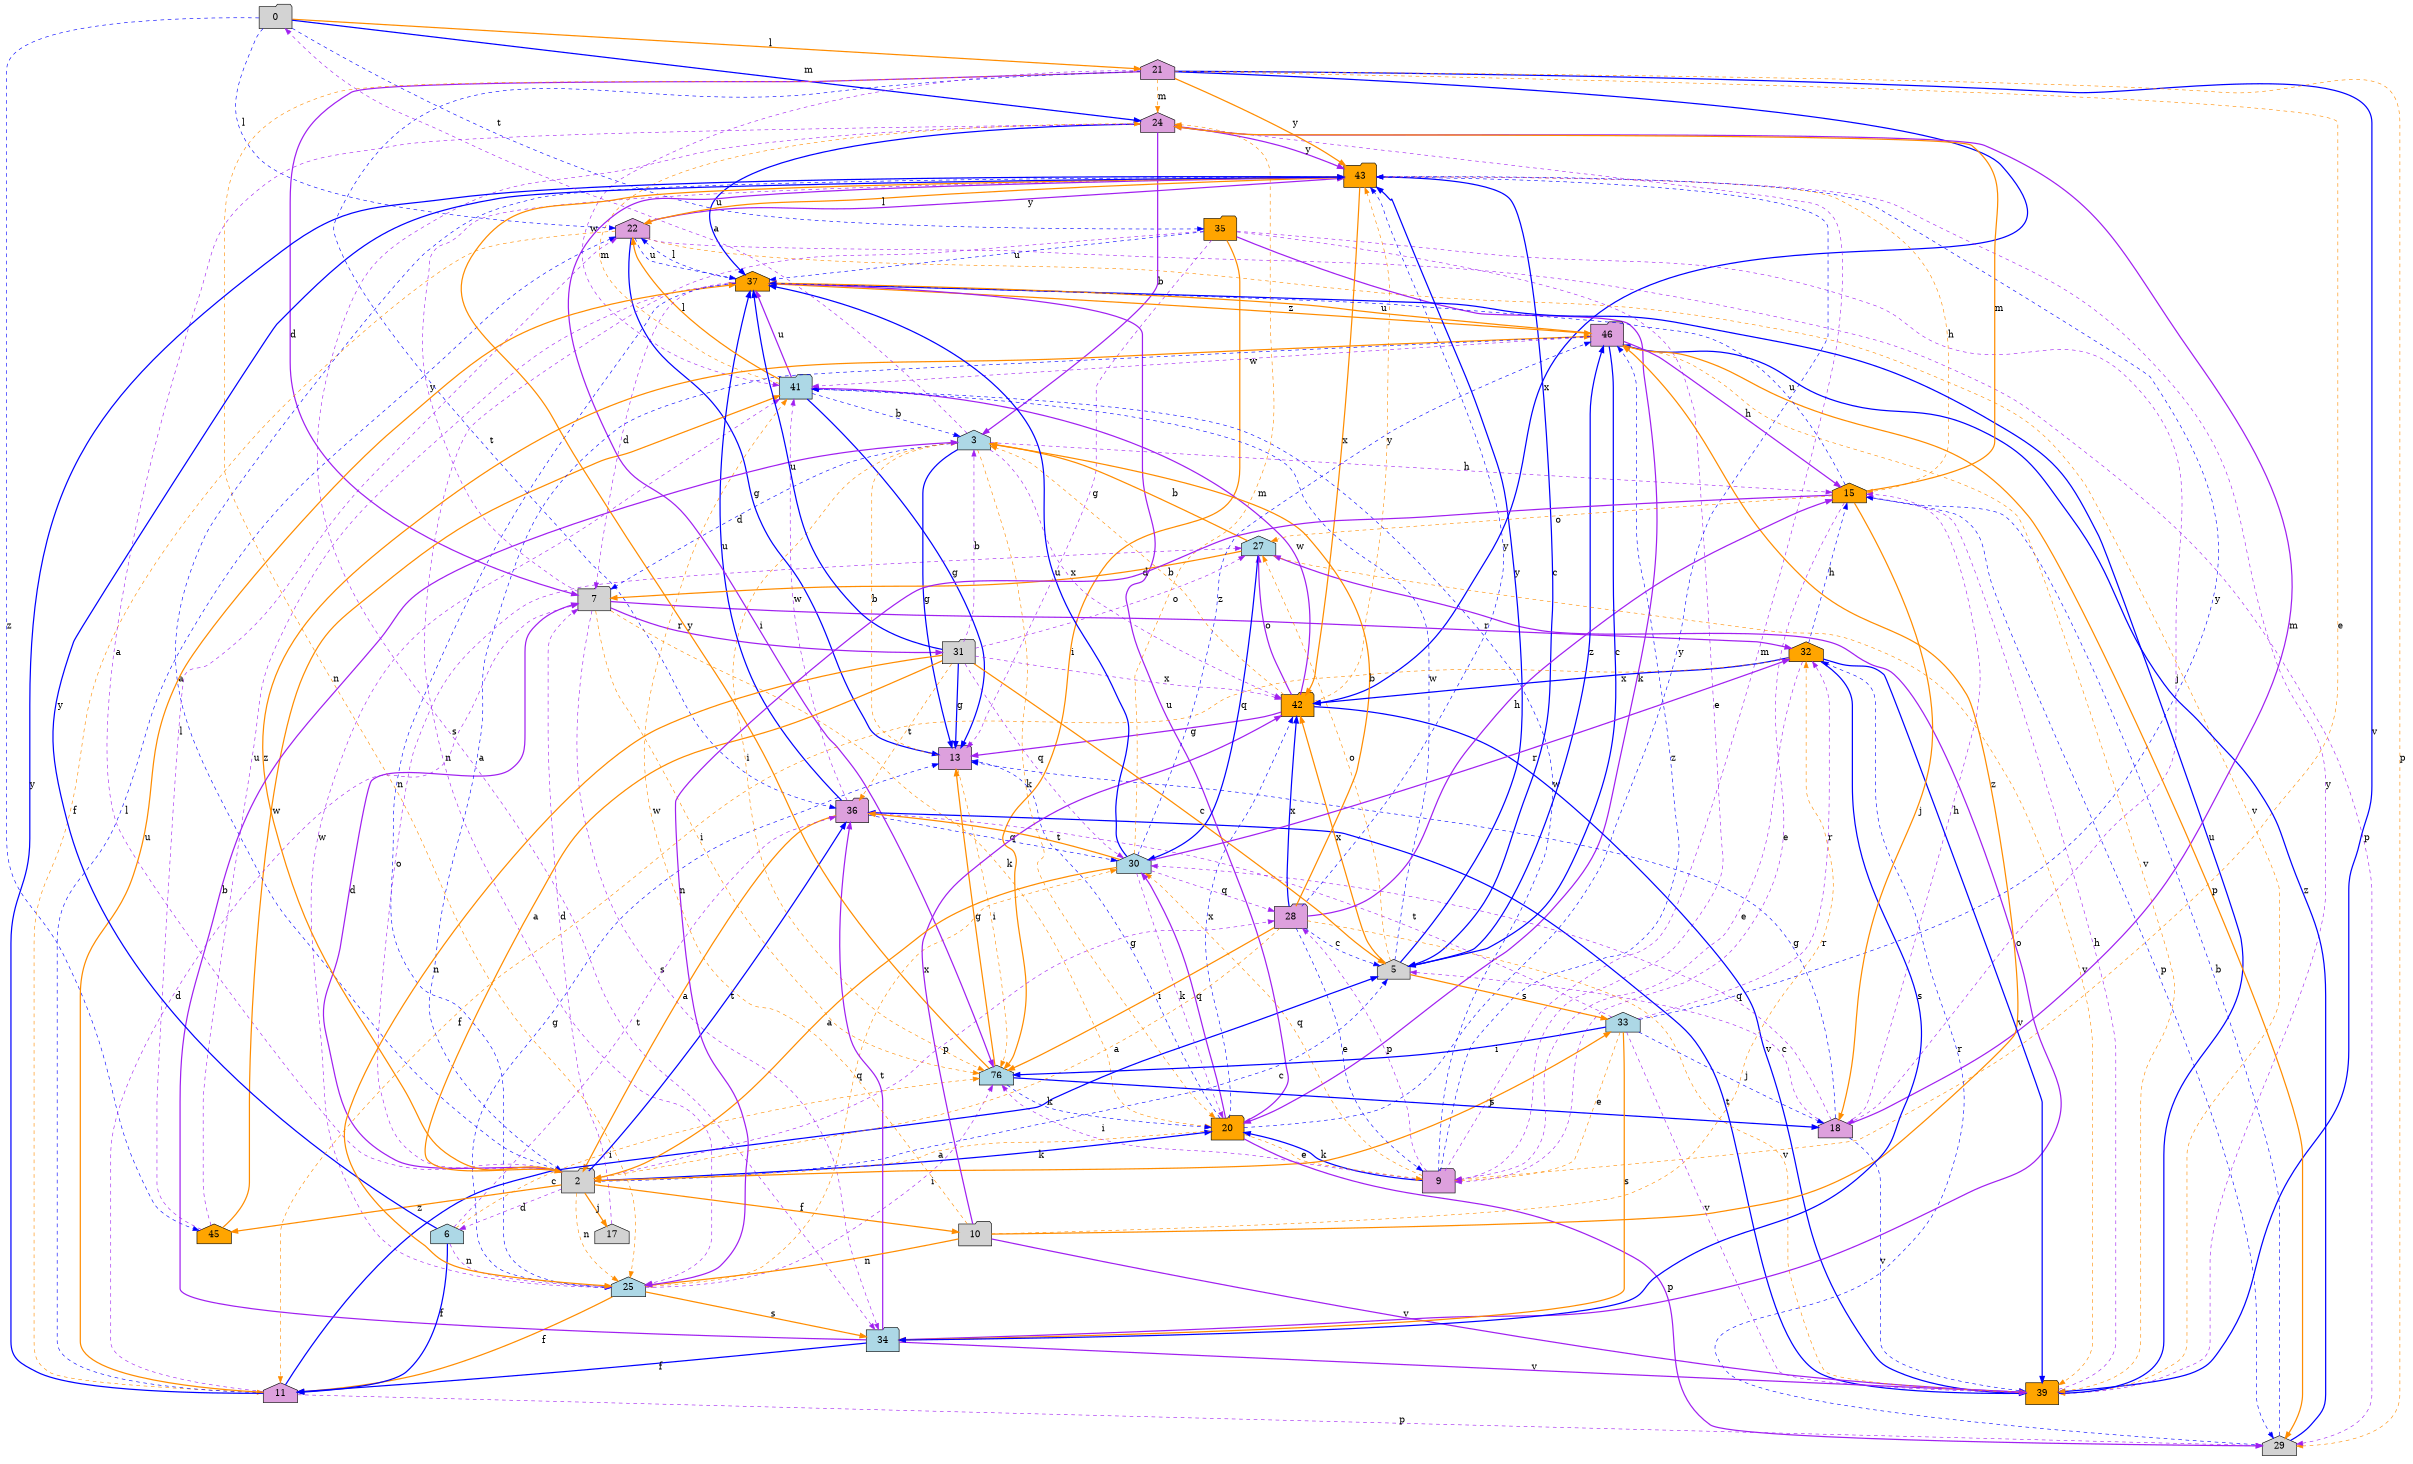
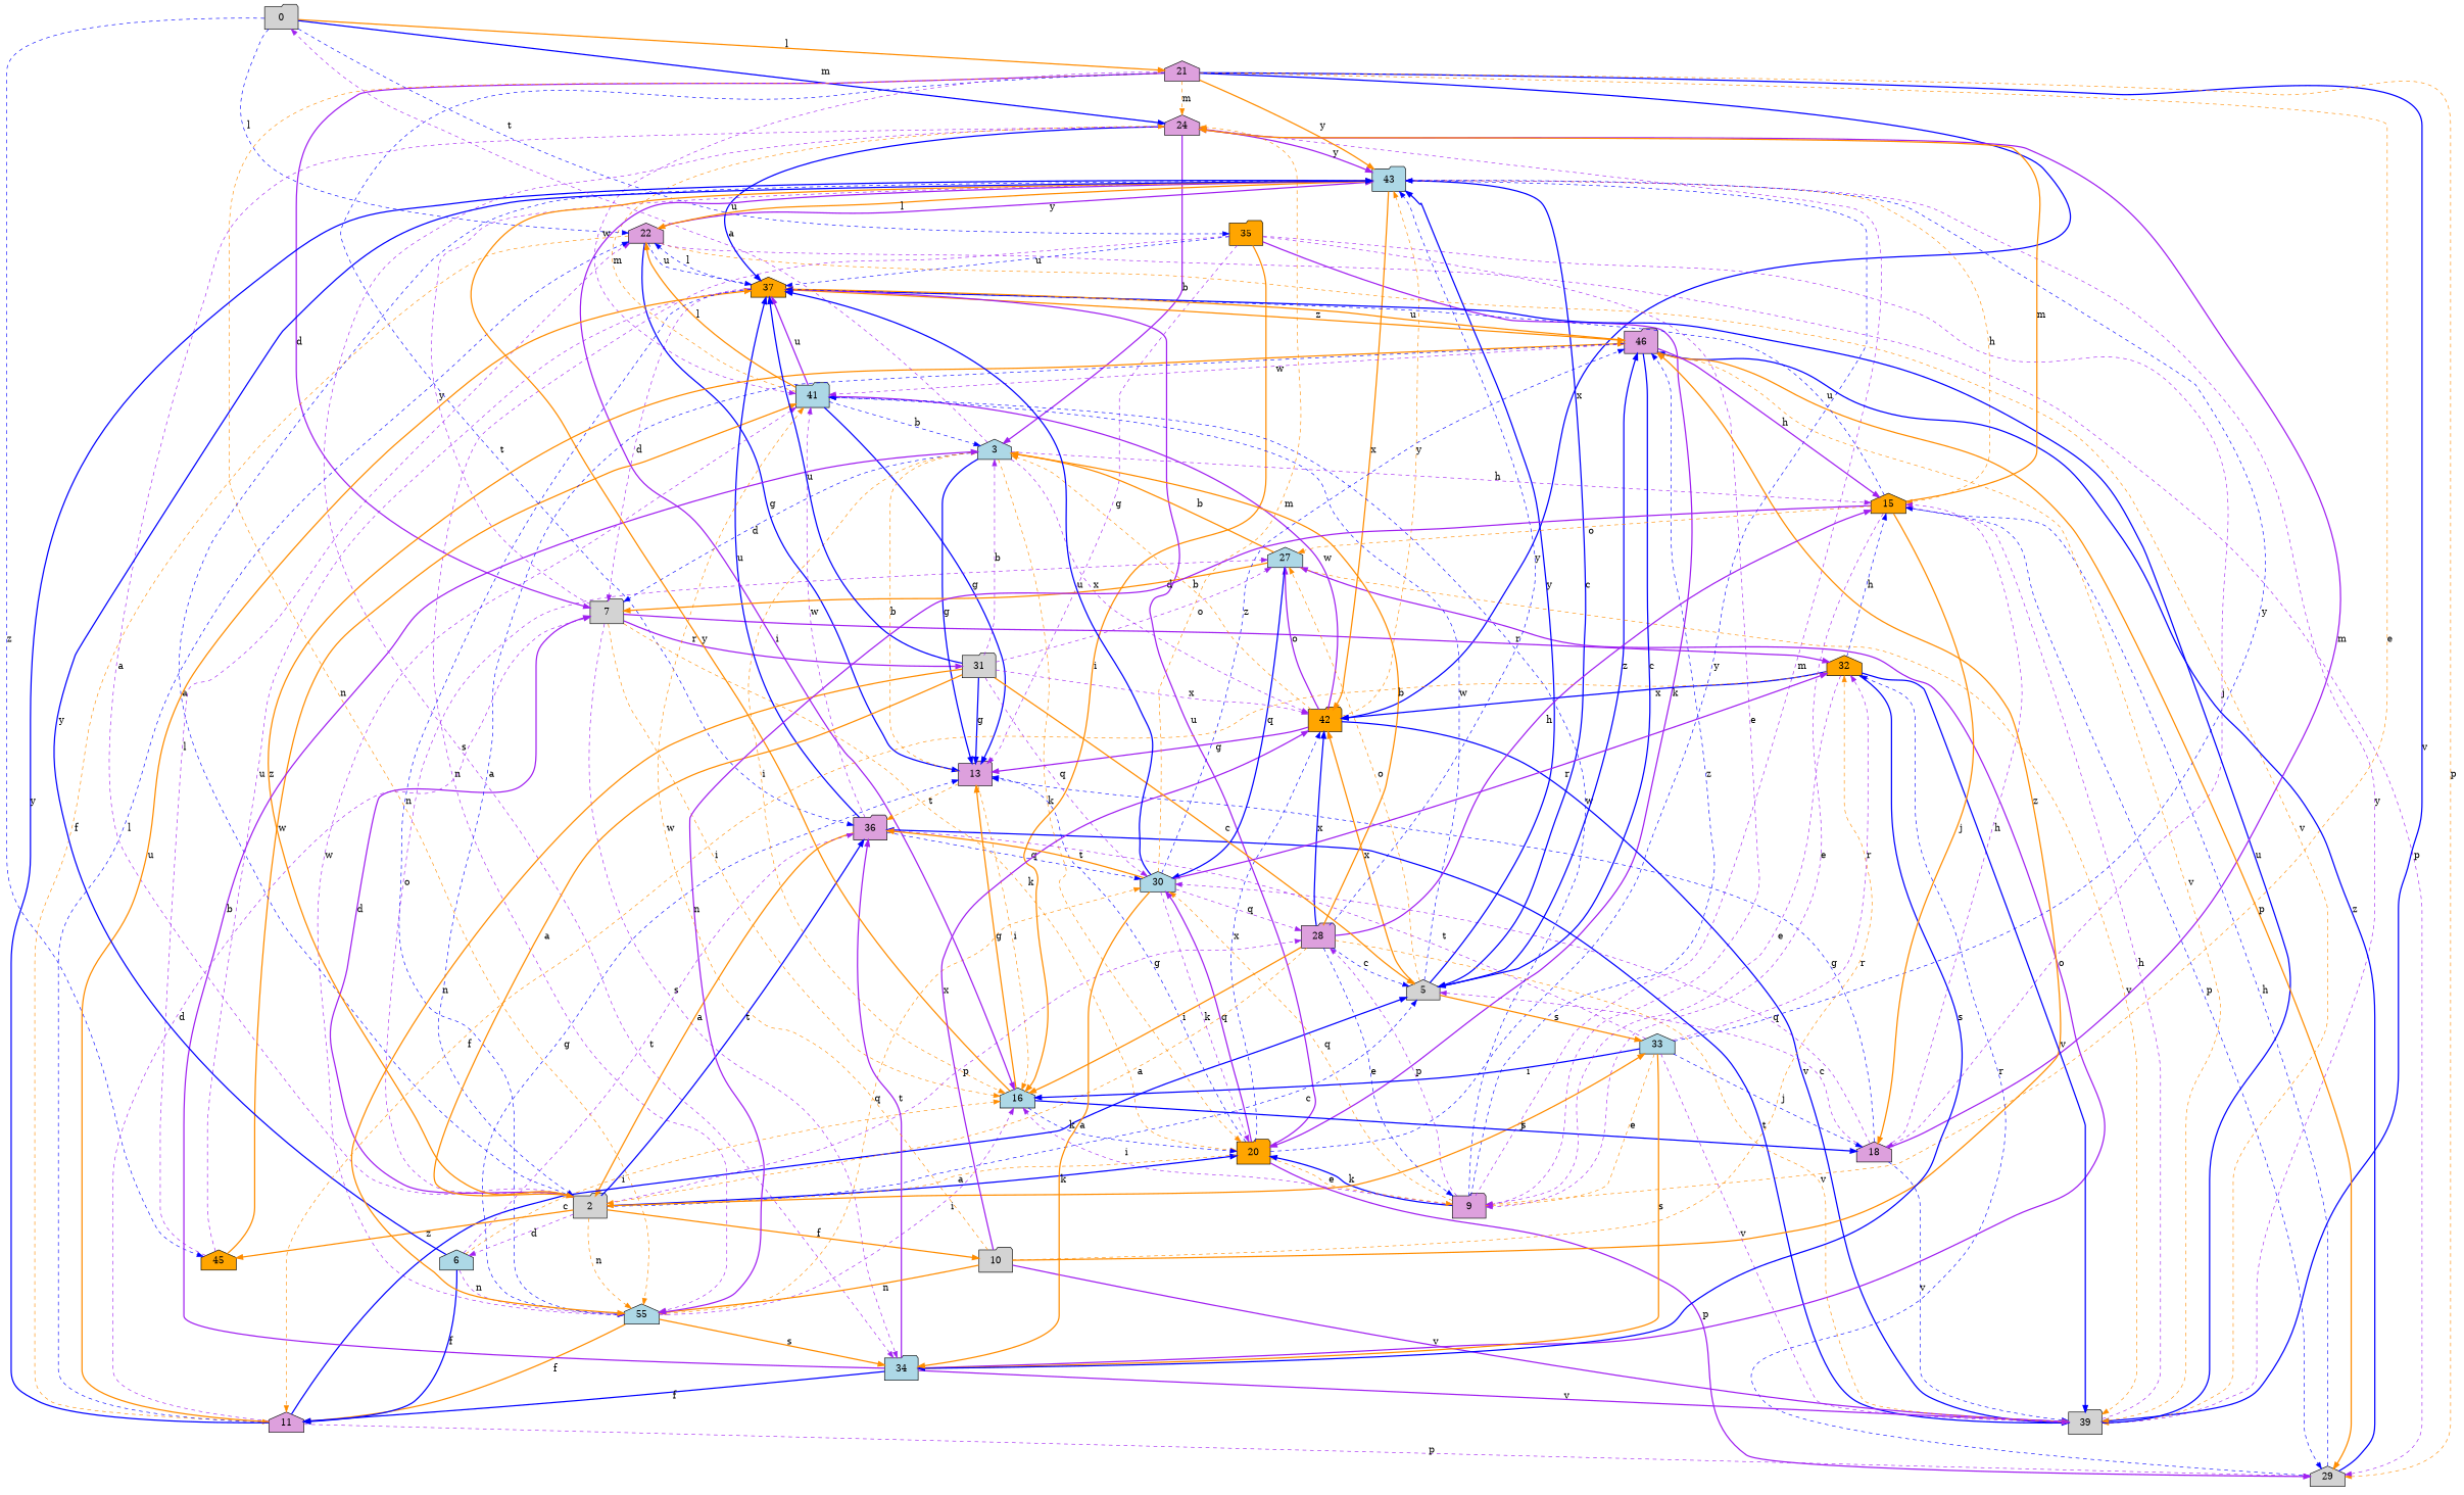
  strict digraph {
    node [fillcolor=plum shape=house style=filled]
    edge [color=purple style=dashed]
    0 [fillcolor=lightgrey shape=folder]
    21
    22
    24
    35 [fillcolor=orange shape=folder]
    45 [fillcolor=orange]
    7 [fillcolor=lightgrey shape=folder]
-   25 [fillcolor=lightblue]
+   25 [fillcolor=lightblue label=55]
    36 [shape=folder]
    42 [fillcolor=orange shape=folder]
    41 [fillcolor=lightblue shape=folder]
-   43 [fillcolor=orange shape=folder]
+   43 [fillcolor=lightblue shape=folder]
    9 [shape=folder]
-   39 [fillcolor=orange shape=folder]
+   39 [fillcolor=lightgrey shape=folder]
    29 [fillcolor=lightgrey]
    13 [shape=folder]
    11
    37 [fillcolor=orange]
    2 [fillcolor=lightgrey shape=folder]
    3 [fillcolor=lightblue]
    34 [fillcolor=lightblue shape=folder]
    20 [fillcolor=orange shape=folder]
-   16 [fillcolor=lightblue label=76]
+   16 [fillcolor=lightblue]
    18
    5 [fillcolor=lightgrey]
    6 [fillcolor=lightblue]
    10 [fillcolor=lightgrey shape=folder]
-   17 [fillcolor=lightgrey]
    27 [fillcolor=lightblue]
    28 [shape=folder]
    33 [fillcolor=lightblue]
    46 [shape=folder]
    31 [fillcolor=lightgrey shape=folder]
    32 [fillcolor=orange]
    30 [fillcolor=lightblue]
    15 [fillcolor=orange]
    0 -> 21 [color=darkorange label=l style=bold]
    0 -> 22 [color=blue label=l]
    0 -> 24 [color=blue label=m style=bold]
    0 -> 35 [color=blue label=t]
    0 -> 45 [color=blue label=z]
    21 -> 24 [color=darkorange label=m]
    21 -> 7 [label=d style=bold]
    21 -> 25 [color=darkorange label=n]
    21 -> 36 [color=blue label=t]
    21 -> 42 [color=blue label=x style=bold]
    21 -> 41 [label=w]
    21 -> 43 [color=darkorange label=y style=bold]
    21 -> 9 [color=darkorange label=e]
    21 -> 39 [color=blue label=v style=bold]
    21 -> 29 [color=darkorange label=p]
    22 -> 43 [label=y style=bold]
    22 -> 39 [color=darkorange label=v]
    22 -> 29 [label=p]
    22 -> 13 [color=blue label=g style=bold]
    22 -> 11 [color=darkorange label=f]
    22 -> 37 [color=blue label=u]
    24 -> 43 [label=y style=bold]
    24 -> 37 [color=blue label=u style=bold]
    24 -> 2 [label=a]
    24 -> 3 [label=b style=bold]
    24 -> 34 [label=s]
    35 -> 25 [label=n]
    35 -> 9 [label=e]
    35 -> 13 [label=g]
    35 -> 37 [color=blue label=u]
    35 -> 20 [label=k style=bold]
    35 -> 16 [color=darkorange label=i style=bold]
    35 -> 18 [label=j]
    45 -> 22 [label=l]
    45 -> 41 [color=darkorange label=w style=bold]
    45 -> 37 [label=u]
    7 -> 43 [label=y]
    7 -> 34 [label=s]
    7 -> 20 [color=darkorange label=k]
    7 -> 16 [color=darkorange label=i]
    7 -> 31 [label=r style=bold]
    7 -> 32 [label=r style=bold]
    25 -> 41 [label=w]
    25 -> 13 [color=blue label=g]
    25 -> 11 [color=darkorange label=f style=bold]
    25 -> 34 [color=darkorange label=s style=bold]
    25 -> 16 [label=i]
    25 -> 30 [color=darkorange label=q]
    36 -> 41 [label=w]
    36 -> 37 [color=blue label=u style=bold]
    36 -> 2 [color=darkorange label=a style=bold]
    36 -> 30 [color=blue label=q]
    42 -> 41 [label=w style=bold]
    42 -> 43 [color=darkorange label=y]
    42 -> 39 [color=blue label=v style=bold]
    42 -> 13 [label=g style=bold]
    42 -> 3 [color=darkorange label=b]
    42 -> 27 [label=o style=bold]
    41 -> 22 [color=darkorange label=l style=bold]
    41 -> 24 [color=darkorange label=m]
    41 -> 13 [color=blue label=g style=bold]
    41 -> 37 [label=u style=bold]
    41 -> 3 [color=blue label=b]
    43 -> 22 [color=darkorange label=l style=bold]
    43 -> 42 [color=darkorange label=x style=bold]
    43 -> 2 [color=blue label=a]
    43 -> 16 [label=i style=bold]
    43 -> 5 [color=blue label=c style=bold]
    43 -> 15 [color=darkorange label=h]
    9 -> 24 [label=m]
    9 -> 41 [color=blue label=w]
    9 -> 20 [color=blue label=k style=bold]
    9 -> 16 [label=i]
    9 -> 28 [label=p]
    9 -> 46 [color=blue label=z]
    9 -> 30 [color=darkorange label=q]
    39 -> 36 [color=blue label=t style=bold]
    39 -> 43 [label=y]
    39 -> 37 [color=blue label=u style=bold]
    39 -> 15 [label=h]
    29 -> 46 [color=blue label=z style=bold]
    29 -> 32 [color=blue label=r]
-   29 -> 15 [color=blue label=b]
+   29 -> 15 [color=blue label=h]
    13 -> 3 [color=darkorange label=b]
    13 -> 16 [color=darkorange label=i]
    11 -> 22 [color=blue label=l]
    11 -> 7 [label=d]
    11 -> 43 [color=blue label=y style=bold]
    11 -> 29 [label=p]
    11 -> 37 [color=darkorange label=u style=bold]
    11 -> 5 [color=blue label=c style=bold]
    37 -> 22 [color=blue label=l]
    37 -> 7 [label=d]
    37 -> 25 [color=blue label=n]
    37 -> 46 [color=darkorange label=z style=bold]
    2 -> 45 [color=darkorange label=z style=bold]
    2 -> 7 [label=d style=bold]
    2 -> 25 [color=darkorange label=n]
    2 -> 36 [color=blue label=t style=bold]
    2 -> 20 [color=blue label=k style=bold]
    2 -> 5 [color=blue label=c]
    2 -> 6 [label=d]
    2 -> 10 [color=darkorange label=f style=bold]
-   2 -> 17 [color=darkorange label=j style=bold]
    2 -> 27 [label=o]
    2 -> 28 [label=p]
    2 -> 33 [color=darkorange label=s style=bold]
    2 -> 46 [color=darkorange label=z style=bold]
    3 -> 0 [label=a]
    3 -> 7 [color=blue label=d]
    3 -> 42 [label=x]
    3 -> 13 [color=blue label=g style=bold]
    3 -> 20 [color=darkorange label=k]
    3 -> 16 [color=darkorange label=i]
    3 -> 15 [label=h]
    34 -> 36 [label=t style=bold]
    34 -> 39 [label=v style=bold]
    34 -> 11 [color=blue label=f style=bold]
    34 -> 3 [label=b style=bold]
    34 -> 27 [label=o style=bold]
    20 -> 42 [color=blue label=x]
    20 -> 43 [color=blue label=y]
    20 -> 9 [color=darkorange label=e]
    20 -> 29 [label=p style=bold]
    20 -> 13 [color=blue label=g]
    20 -> 37 [label=u style=bold]
    20 -> 2 [color=darkorange label=a]
    20 -> 30 [label=q style=bold]
    16 -> 43 [color=darkorange label=y style=bold]
    16 -> 13 [color=darkorange label=g style=bold]
    16 -> 20 [color=blue label=k]
    16 -> 18 [color=blue label=j style=bold]
    18 -> 24 [label=m style=bold]
    18 -> 39 [color=blue label=v]
    18 -> 13 [color=blue label=g]
    18 -> 5 [label=c]
    18 -> 30 [label=q]
    18 -> 15 [label=h]
    5 -> 42 [color=darkorange label=x style=bold]
    5 -> 41 [color=blue label=w]
    5 -> 43 [color=blue label=y style=bold]
    5 -> 27 [color=darkorange label=o]
    5 -> 33 [color=darkorange label=s style=bold]
    5 -> 46 [color=blue label=z style=bold]
    6 -> 25 [label=n]
    6 -> 36 [label=t]
    6 -> 43 [color=blue label=y style=bold]
    6 -> 11 [color=blue label=f style=bold]
    6 -> 16 [color=darkorange label=i]
    10 -> 25 [color=darkorange label=n style=bold]
    10 -> 42 [label=x style=bold]
    10 -> 41 [color=darkorange label=w]
    10 -> 39 [label=v style=bold]
    10 -> 46 [color=darkorange label=z style=bold]
    10 -> 32 [color=darkorange label=r]
-   17 -> 7 [label=d]
    27 -> 7 [color=darkorange label=d style=bold]
    27 -> 39 [color=darkorange label=v]
    27 -> 3 [color=darkorange label=b style=bold]
    27 -> 30 [color=blue label=q style=bold]
    28 -> 42 [color=blue label=x style=bold]
    28 -> 43 [color=blue label=y]
    28 -> 9 [color=blue label=e]
    28 -> 39 [color=darkorange label=v]
    28 -> 2 [color=darkorange label=a]
    28 -> 3 [color=darkorange label=b style=bold]
    28 -> 16 [color=darkorange label=i style=bold]
    28 -> 5 [color=blue label=c]
    28 -> 15 [label=h style=bold]
    33 -> 36 [label=t]
    33 -> 43 [color=blue label=y]
    33 -> 9 [color=darkorange label=e]
    33 -> 39 [label=v]
    33 -> 34 [color=darkorange label=s style=bold]
    33 -> 16 [color=blue label=i style=bold]
    33 -> 18 [color=blue label=j]
    33 -> 32 [label=r]
    46 -> 41 [label=w]
    46 -> 39 [color=darkorange label=v]
    46 -> 29 [color=darkorange label=p style=bold]
    46 -> 37 [color=darkorange label=u style=bold]
    46 -> 2 [color=blue label=a]
    46 -> 5 [color=blue label=c style=bold]
    46 -> 15 [label=h style=bold]
    31 -> 25 [color=darkorange label=n style=bold]
-   31 -> 36 [color=darkorange label=t]
+   13 -> 36 [color=darkorange label=t]
    31 -> 42 [label=x]
    31 -> 13 [color=blue label=g style=bold]
    31 -> 37 [color=blue label=u style=bold]
    31 -> 2 [color=darkorange label=a style=bold]
    31 -> 3 [label=b]
    31 -> 5 [color=darkorange label=c style=bold]
    31 -> 27 [label=o]
    31 -> 30 [label=q]
    32 -> 42 [color=blue label=x style=bold]
    32 -> 9 [label=e]
    32 -> 39 [color=blue label=v style=bold]
    32 -> 11 [color=darkorange label=f]
    32 -> 34 [color=blue label=s style=bold]
    32 -> 15 [color=blue label=h]
    30 -> 24 [color=darkorange label=m]
    30 -> 36 [color=darkorange label=t style=bold]
    30 -> 37 [color=blue label=u style=bold]
-   30 -> 2 [color=darkorange label=a style=bold]
+   30 -> 34 [color=darkorange label=a style=bold]
    30 -> 20 [label=k]
    30 -> 28 [label=q]
    30 -> 46 [color=blue label=z]
    30 -> 32 [label=r style=bold]
    15 -> 24 [color=darkorange label=m style=bold]
    15 -> 25 [label=n style=bold]
    15 -> 9 [label=e]
    15 -> 29 [color=blue label=p]
    15 -> 37 [color=blue label=u]
    15 -> 18 [color=darkorange label=j style=bold]
    15 -> 27 [color=darkorange label=o]
  }
